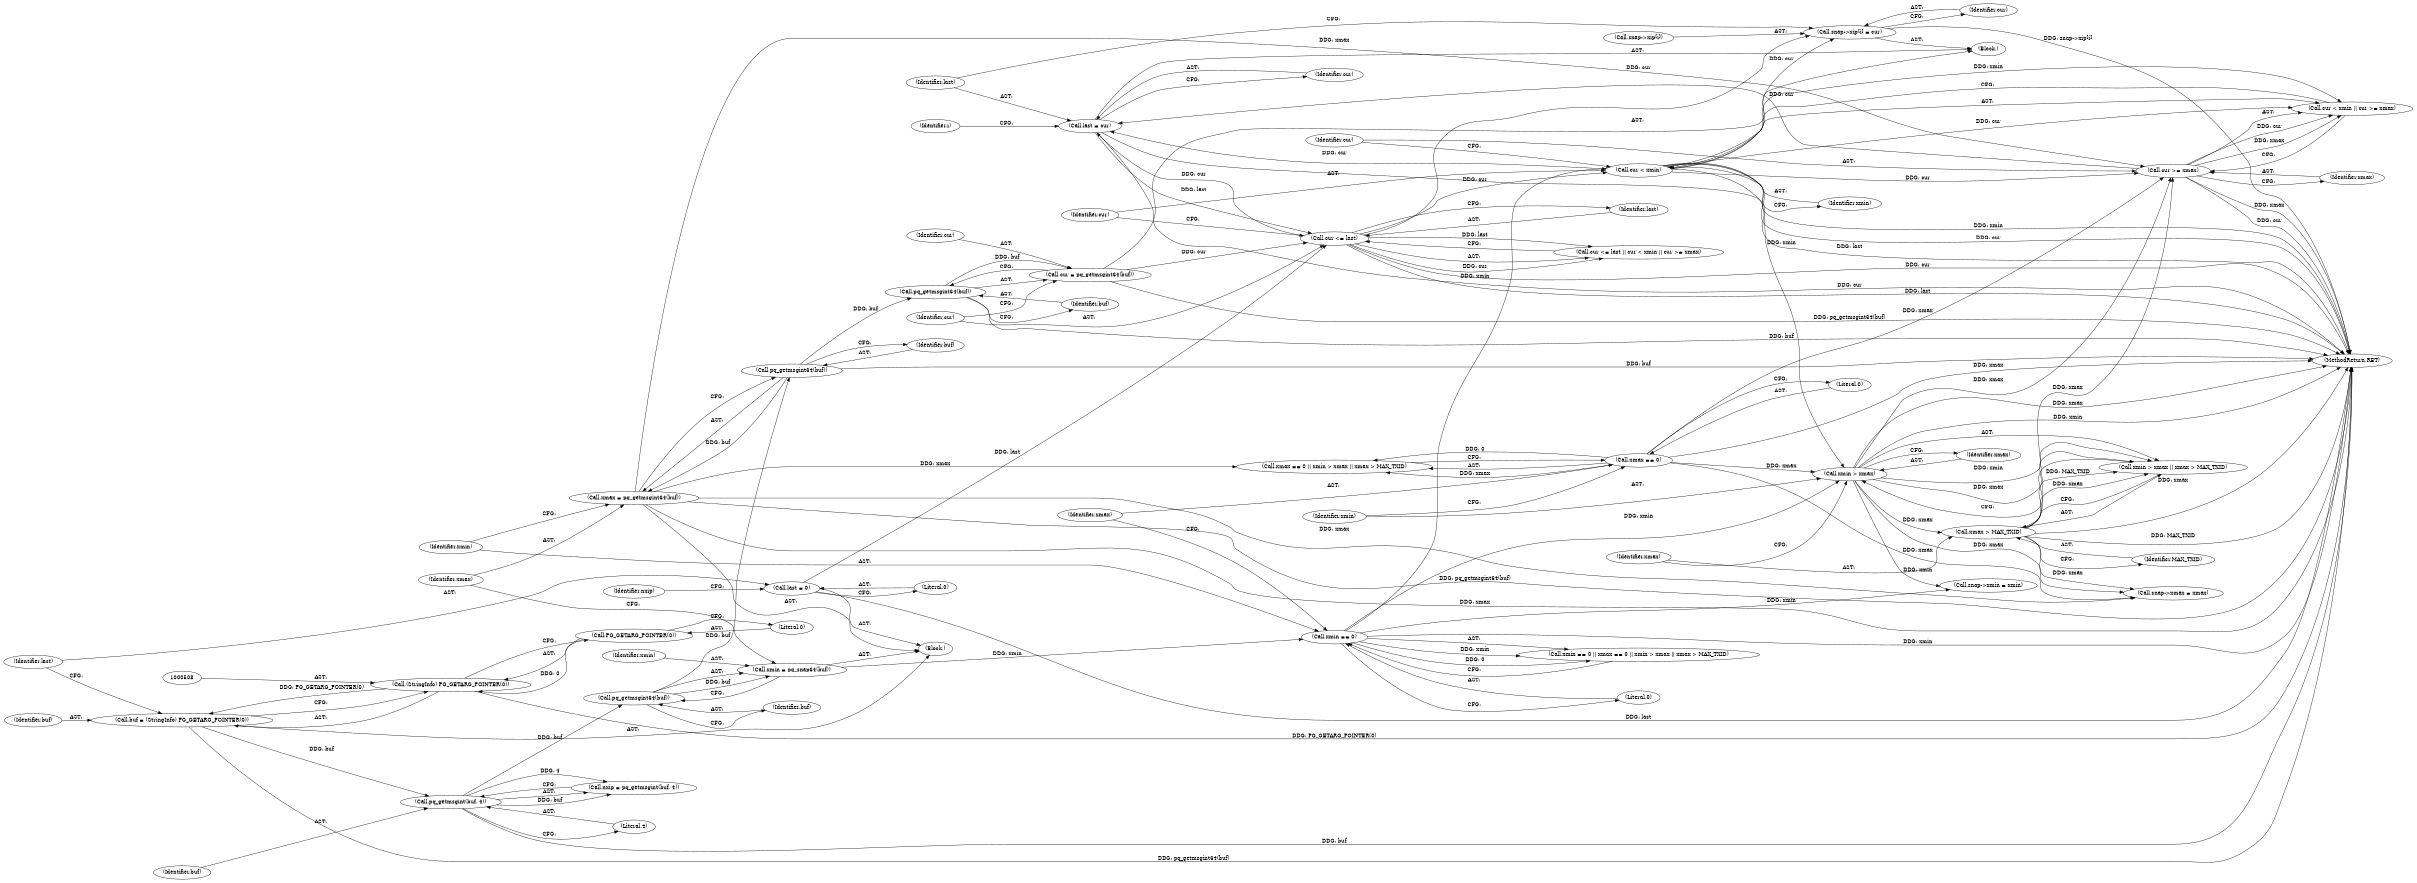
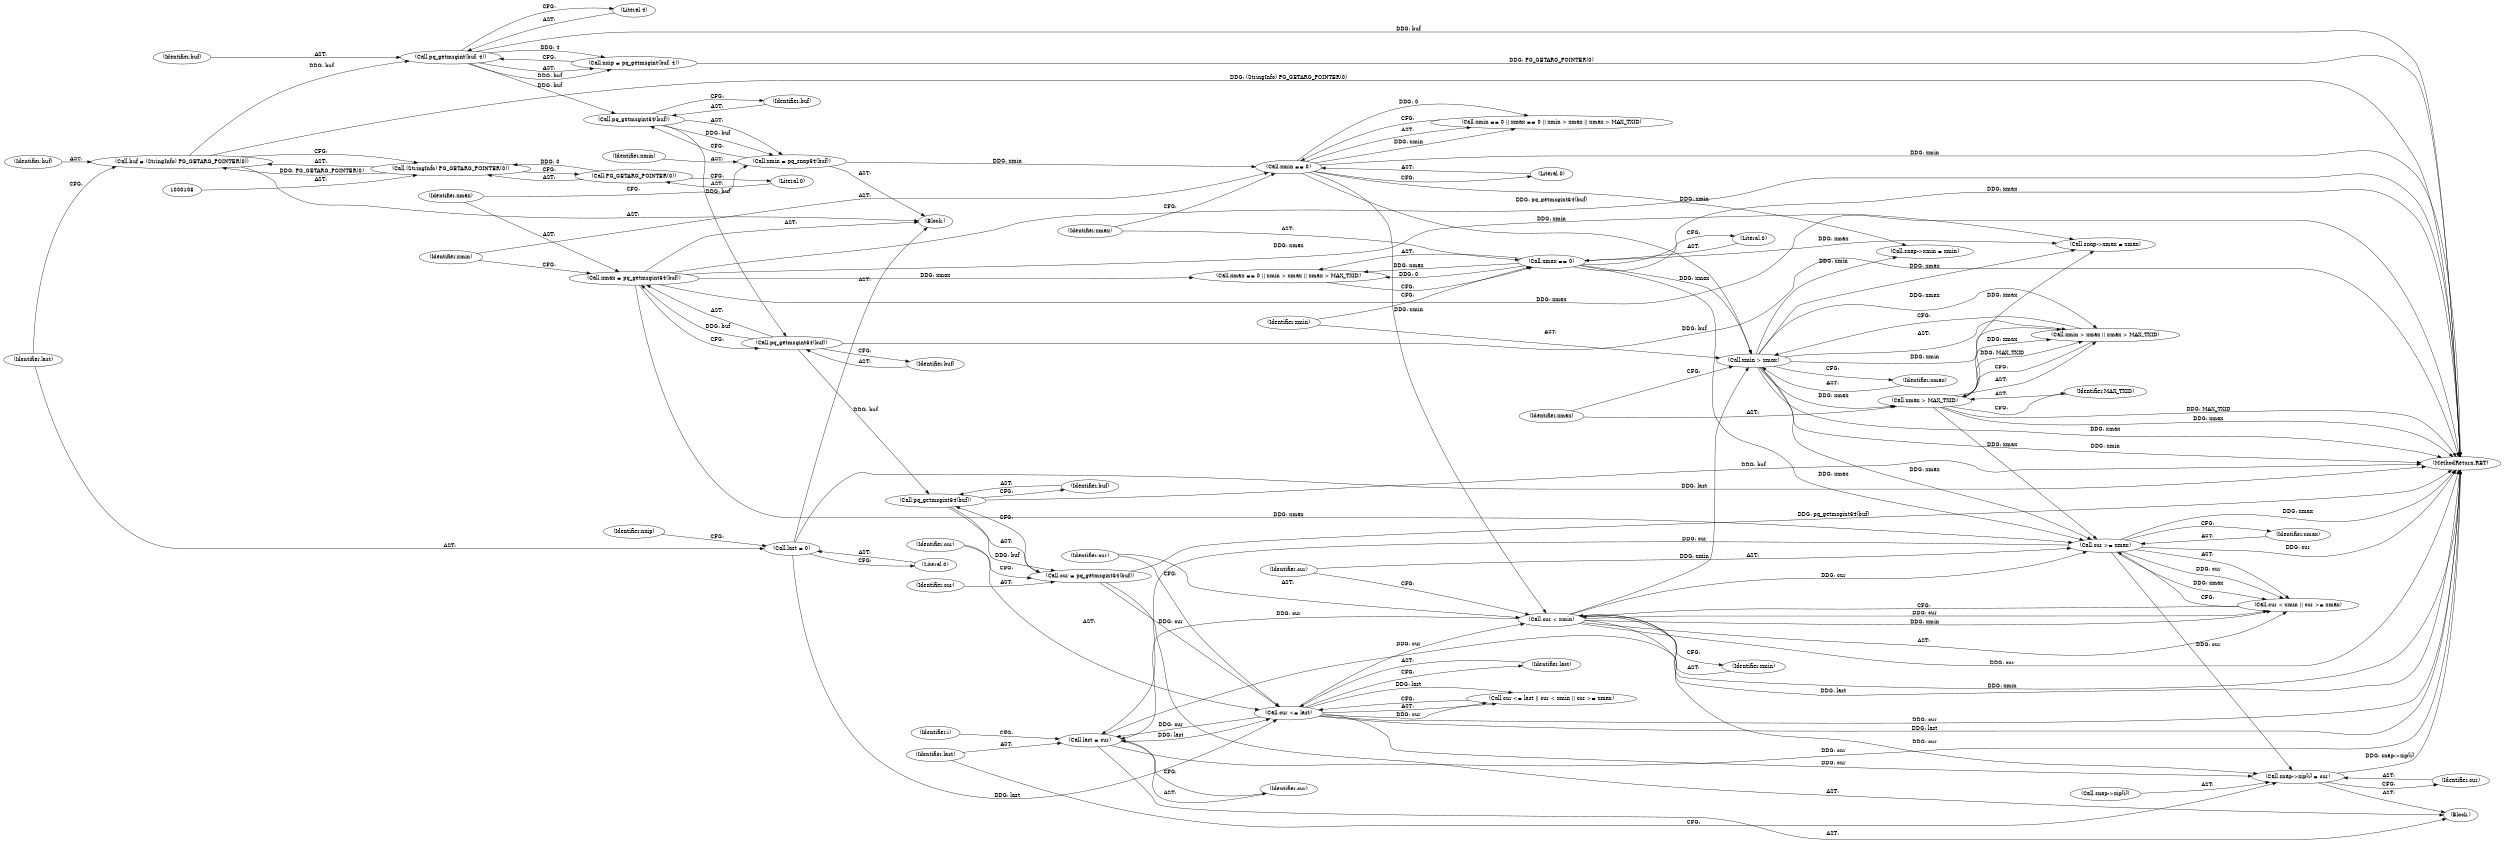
  digraph {
    rankdir=LR
    n1 [label="(Call,snap->xip[i] = cur)"]
    n2 [label="(Block,)"]
    n3 [label="(Identifier,cur)"]
    n4 [label="(MethodReturn,RET)"]
    n5 [label="(Call,cur <= last)"]
    n6 [label="(Call,last = cur)"]
    n7 [label="(Call,cur < xmin)"]
    n8 [label="(Identifier,last)"]
    n9 [label="(Call,cur <= last || cur < xmin || cur >= xmax)"]
    n10 [label="(Identifier,cur)"]
    n11 [label="(Call,cur >= xmax)"]
    n12 [label="(Call,cur < xmin || cur >= xmax)"]
    n13 [label="(Identifier,xmin)"]
    n14 [label="(Call,xmin > xmax)"]
    n15 [label="(Call,cur = pq_getmsgint64(buf))"]
    n16 [label="(Call,pq_getmsgint64(buf))"]
    n17 [label="(Identifier,buf)"]
    n18 [label="(Call,pq_getmsgint64(buf))"]
    n19 [label="(Call,xmax = pq_getmsgint64(buf))"]
    n20 [label="(Identifier,buf)"]
    n21 [label="(Block,)"]
    n22 [label="(Call,snap->xmax = xmax)"]
    n23 [label="(Call,xmax == 0 || xmin > xmax || xmax > MAX_TXID)"]
    n24 [label="(Call,pq_getmsgint64(buf))"]
    n25 [label="(Call,xmin = pq_snap64(buf))"]
    n26 [label="(Identifier,buf)"]
    n27 [label="(Call,xmin == 0)"]
    n28 [label="(Call,pq_getmsgint(buf, 4))"]
    n29 [label="(Call,nxip = pq_getmsgint(buf, 4))"]
    n30 [label="(Literal,4)"]
    n31 [label="(Call,buf = (StringInfo) PG_GETARG_POINTER(0))"]
    n32 [label="(Call,(StringInfo) PG_GETARG_POINTER(0))"]
    n33 [label="(Call,PG_GETARG_POINTER(0))"]
    n34 [label="(Literal,0)"]
    n35 [label="(Call,last = 0)"]
    n36 [label="(Literal,0)"]
    n37 [label="(Identifier,xmax)"]
    n38 [label="(Literal,0)"]
    n39 [label="(Call,xmin == 0 || xmax == 0 || xmin > xmax || xmax > MAX_TXID)"]
    n40 [label="(Call,snap->xmin = xmin)"]
    n41 [label="(Call,xmax > MAX_TXID)"]
    n42 [label="(Call,xmin > xmax || xmax > MAX_TXID)"]
    n43 [label="(Identifier,xmax)"]
    n44 [label="(Identifier,MAX_TXID)"]
    n45 [label="(Call,xmax == 0)"]
    n46 [label="(Literal,0)"]
    n47 [label="(Identifier,xmax)"]
    n48 [label="(Identifier,nxip)"]
    n49 [label="(Identifier,xmax)"]
    n50 [label="(Identifier,xmax)"]
    n51 [label="(Identifier,xmin)"]
    n52 [label="(Identifier,cur)"]
    n53 [label="(Identifier,cur)"]
    n54 [label="(Identifier,xmin)"]
    n55 [label="(Identifier,buf)"]
    n56 [label="(Identifier,cur)"]
    n57 [label="(Identifier,cur)"]
    n58 [label="(Identifier,buf)"]
    n59 [label="(Call,snap->xip[i])"]
    n60 [label="(Identifier,last)"]
    n61 [label="(Identifier,xmin)"]
    n62 [label="(Identifier,last)"]
    n63 [label="(Identifier,i)"]
-   1000108 [label=1000508]
+   1000108
    n1 -> n2 [label="AST: "]
    n1 -> n3 [label="CFG: "]
    n1 -> n4 [label="DDG: snap->xip[i]"]
    n3 -> n1 [label="AST: "]
    n5 -> n1 [label="DDG: cur"]
    n5 -> n4 [label="DDG: cur"]
    n5 -> n4 [label="DDG: last"]
    n5 -> n6 [label="DDG: cur"]
    n5 -> n7 [label="DDG: cur"]
    n5 -> n8 [label="CFG: "]
    n5 -> n9 [label="AST: "]
    n5 -> n9 [label="DDG: cur"]
    n5 -> n9 [label="DDG: last"]
    n6 -> n2 [label="AST: "]
    n6 -> n4 [label="DDG: cur"]
    n6 -> n4 [label="DDG: last"]
    n6 -> n5 [label="DDG: last"]
    n6 -> n10 [label="CFG: "]
    n7 -> n1 [label="DDG: cur"]
    n7 -> n4 [label="DDG: cur"]
    n7 -> n4 [label="DDG: xmin"]
    n7 -> n6 [label="DDG: cur"]
    n7 -> n11 [label="DDG: cur"]
    n7 -> n12 [label="AST: "]
    n7 -> n12 [label="DDG: cur"]
    n7 -> n12 [label="DDG: xmin"]
    n7 -> n13 [label="CFG: "]
    n7 -> n14 [label="DDG: xmin"]
    n8 -> n5 [label="AST: "]
    n9 -> n5 [label="CFG: "]
    n10 -> n6 [label="AST: "]
+   n11 -> n1 [label="DDG: cur"]
    n11 -> n4 [label="DDG: xmax"]
    n11 -> n4 [label="DDG: cur"]
    n11 -> n6 [label="DDG: cur"]
    n11 -> n12 [label="AST: "]
    n11 -> n12 [label="DDG: cur"]
    n11 -> n12 [label="DDG: xmax"]
    n11 -> n37 [label="CFG: "]
    n12 -> n7 [label="CFG: "]
    n12 -> n11 [label="CFG: "]
    n13 -> n7 [label="AST: "]
    n14 -> n4 [label="DDG: xmax"]
    n14 -> n4 [label="DDG: xmin"]
    n14 -> n11 [label="DDG: xmax"]
    n14 -> n22 [label="DDG: xmax"]
    n14 -> n40 [label="DDG: xmin"]
    n14 -> n41 [label="DDG: xmax"]
    n14 -> n42 [label="AST: "]
    n14 -> n42 [label="DDG: xmin"]
    n14 -> n42 [label="DDG: xmax"]
    n14 -> n43 [label="CFG: "]
    n15 -> n2 [label="AST: "]
    n15 -> n4 [label="DDG: pq_getmsgint64(buf)"]
    n15 -> n5 [label="DDG: cur"]
    n15 -> n16 [label="CFG: "]
    n16 -> n4 [label="DDG: buf"]
    n16 -> n15 [label="AST: "]
    n16 -> n15 [label="DDG: buf"]
    n16 -> n17 [label="CFG: "]
    n17 -> n16 [label="AST: "]
    n18 -> n4 [label="DDG: buf"]
    n18 -> n16 [label="DDG: buf"]
    n18 -> n19 [label="AST: "]
    n18 -> n19 [label="DDG: buf"]
    n18 -> n20 [label="CFG: "]
    n19 -> n4 [label="DDG: pq_getmsgint64(buf)"]
    n19 -> n4 [label="DDG: xmax"]
    n19 -> n11 [label="DDG: xmax"]
    n19 -> n18 [label="CFG: "]
    n19 -> n21 [label="AST: "]
    n19 -> n22 [label="DDG: xmax"]
    n19 -> n23 [label="DDG: xmax"]
    n20 -> n18 [label="AST: "]
    n23 -> n45 [label="CFG: "]
    n24 -> n18 [label="DDG: buf"]
    n24 -> n25 [label="AST: "]
    n24 -> n25 [label="DDG: buf"]
    n24 -> n26 [label="CFG: "]
    n25 -> n21 [label="AST: "]
    n25 -> n24 [label="CFG: "]
    n25 -> n27 [label="DDG: xmin"]
    n26 -> n24 [label="AST: "]
    n27 -> n4 [label="DDG: xmin"]
    n27 -> n7 [label="DDG: xmin"]
    n27 -> n14 [label="DDG: xmin"]
    n27 -> n38 [label="CFG: "]
    n27 -> n39 [label="AST: "]
    n27 -> n39 [label="DDG: xmin"]
    n27 -> n39 [label="DDG: 0"]
    n27 -> n40 [label="DDG: xmin"]
    n28 -> n4 [label="DDG: buf"]
    n28 -> n24 [label="DDG: buf"]
    n28 -> n29 [label="AST: "]
    n28 -> n29 [label="DDG: buf"]
    n28 -> n29 [label="DDG: 4"]
    n28 -> n30 [label="CFG: "]
    n29 -> n28 [label="CFG: "]
    n30 -> n28 [label="AST: "]
-   n31 -> n4 [label="DDG: pq_getmsgint64(buf)"]
+   n31 -> n4 [label="DDG: (StringInfo) PG_GETARG_POINTER(0)"]
    n31 -> n21 [label="AST: "]
    n31 -> n28 [label="DDG: buf"]
    n31 -> n32 [label="CFG: "]
-   n32 -> n4 [label="DDG: PG_GETARG_POINTER(0)"]
+   n29 -> n4 [label="DDG: PG_GETARG_POINTER(0)"]
    n32 -> n31 [label="AST: "]
    n32 -> n31 [label="DDG: PG_GETARG_POINTER(0)"]
    n32 -> n33 [label="CFG: "]
    n33 -> n32 [label="AST: "]
    n33 -> n32 [label="DDG: 0"]
    n33 -> n34 [label="CFG: "]
    n34 -> n33 [label="AST: "]
    n35 -> n4 [label="DDG: last"]
    n35 -> n5 [label="DDG: last"]
    n35 -> n21 [label="AST: "]
    n35 -> n36 [label="CFG: "]
    n36 -> n35 [label="AST: "]
    n37 -> n11 [label="AST: "]
    n38 -> n27 [label="AST: "]
    n39 -> n27 [label="CFG: "]
    n41 -> n4 [label="DDG: MAX_TXID"]
    n41 -> n4 [label="DDG: xmax"]
    n41 -> n11 [label="DDG: xmax"]
    n41 -> n22 [label="DDG: xmax"]
    n41 -> n42 [label="AST: "]
    n41 -> n42 [label="DDG: xmax"]
    n41 -> n42 [label="DDG: MAX_TXID"]
    n41 -> n44 [label="CFG: "]
    n42 -> n14 [label="CFG: "]
    n42 -> n41 [label="CFG: "]
    n43 -> n14 [label="AST: "]
    n44 -> n41 [label="AST: "]
    n45 -> n4 [label="DDG: xmax"]
    n45 -> n11 [label="DDG: xmax"]
    n45 -> n14 [label="DDG: xmax"]
    n45 -> n22 [label="DDG: xmax"]
    n45 -> n23 [label="AST: "]
    n45 -> n23 [label="DDG: xmax"]
    n45 -> n23 [label="DDG: 0"]
    n45 -> n46 [label="CFG: "]
    n46 -> n45 [label="AST: "]
    n47 -> n14 [label="CFG: "]
    n47 -> n41 [label="AST: "]
    n48 -> n35 [label="CFG: "]
    n49 -> n27 [label="CFG: "]
    n49 -> n45 [label="AST: "]
    n50 -> n19 [label="AST: "]
    n50 -> n25 [label="CFG: "]
    n51 -> n14 [label="AST: "]
    n51 -> n45 [label="CFG: "]
    n52 -> n15 [label="AST: "]
    n53 -> n7 [label="CFG: "]
    n53 -> n11 [label="AST: "]
    n54 -> n19 [label="CFG: "]
    n54 -> n27 [label="AST: "]
    n55 -> n31 [label="AST: "]
    n56 -> n5 [label="CFG: "]
    n56 -> n7 [label="AST: "]
    n57 -> n5 [label="AST: "]
    n57 -> n15 [label="CFG: "]
    n58 -> n28 [label="AST: "]
    n59 -> n1 [label="AST: "]
    n60 -> n31 [label="CFG: "]
    n60 -> n35 [label="AST: "]
    n61 -> n25 [label="AST: "]
    n62 -> n1 [label="CFG: "]
    n62 -> n6 [label="AST: "]
    n63 -> n6 [label="CFG: "]
    1000108 -> n32 [label="AST: "]
  }
